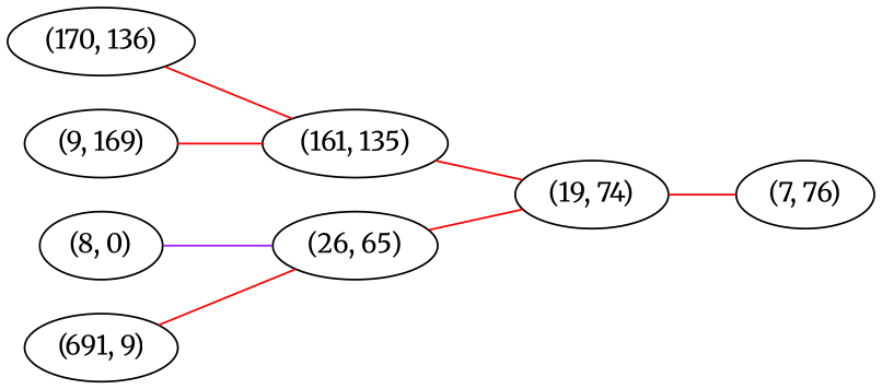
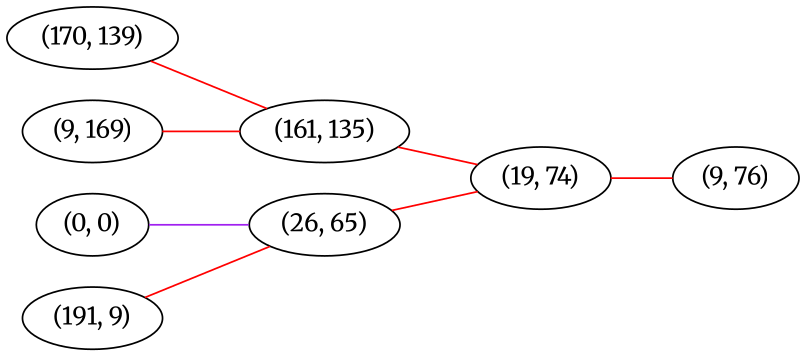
  graph {
    fontname=Merriweather
    rankdir=LR
    node [fontname=Merriweather]
    edge [color=red fontname=Merriweather weight=1]
-   "(170, 136)"
+   "(170, 136)" [label="(170, 139)"]
    "(161, 135)"
    "(19, 74)"
    n4 [label="(26, 65)"]
-   "(0, 0)" [label="(8, 0)"]
-   "(191, 9)" [label="(691, 9)"]
-   "(9, 76)" [label="(7, 76)"]
+   "(0, 0)"
+   "(191, 9)"
+   "(9, 76)"
    "(9, 169)"
    "(170, 136)" -- "(161, 135)"
    "(161, 135)" -- "(19, 74)"
    "(19, 74)" -- "(9, 76)"
    n4 -- "(19, 74)"
    "(0, 0)" -- n4 [color=purple weight=4]
    "(191, 9)" -- n4
    "(9, 169)" -- "(161, 135)"
  }
